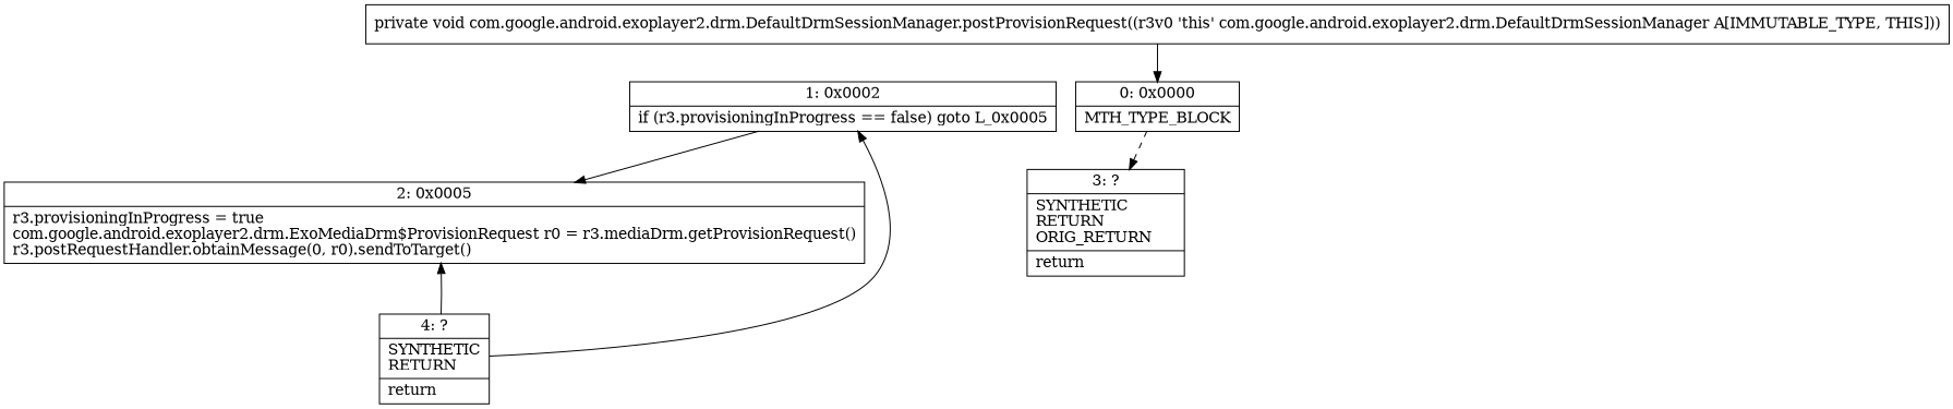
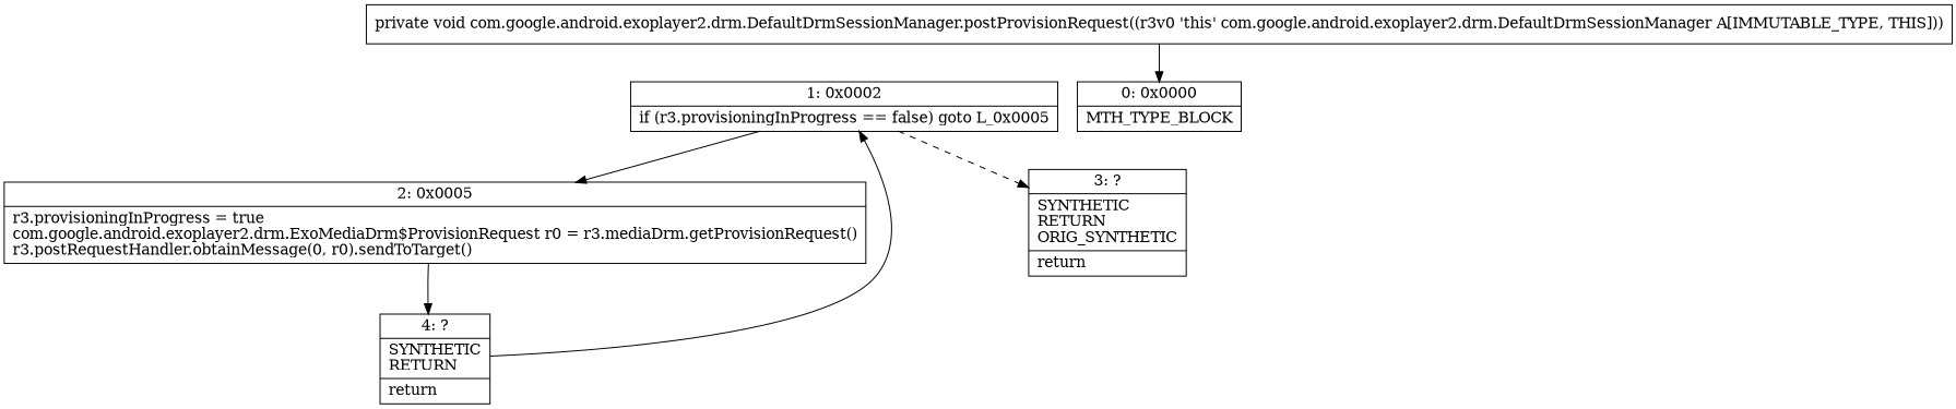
  digraph {
    node [shape=record]
    n1 [label="{0\:\ 0x0000|MTH_TYPE_BLOCK\l}"]
    n2 [label="{1\:\ 0x0002|if (r3.provisioningInProgress == false) goto L_0x0005\l}"]
    n3 [label="{2\:\ 0x0005|r3.provisioningInProgress = true\lcom.google.android.exoplayer2.drm.ExoMediaDrm$ProvisionRequest r0 = r3.mediaDrm.getProvisionRequest()\lr3.postRequestHandler.obtainMessage(0, r0).sendToTarget()\l}"]
-   n4 [label="{3\:\ ?|SYNTHETIC\lRETURN\lORIG_RETURN\l|return\l}"]
+   n4 [label="{3\:\ ?|SYNTHETIC\lRETURN\lORIG_SYNTHETIC\l|return\l}"]
    n5 [label="{4\:\ ?|SYNTHETIC\lRETURN\l|return\l}"]
    n6 [label="{private void com.google.android.exoplayer2.drm.DefaultDrmSessionManager.postProvisionRequest((r3v0 'this' com.google.android.exoplayer2.drm.DefaultDrmSessionManager A[IMMUTABLE_TYPE, THIS])) }"]
    n2 -> n3
-   n1 -> n4 [style=dashed]
-   n5 -> n3
+   n2 -> n4 [style=dashed]
+   n3 -> n5
    n5 -> n2
    n6 -> n1
  }
